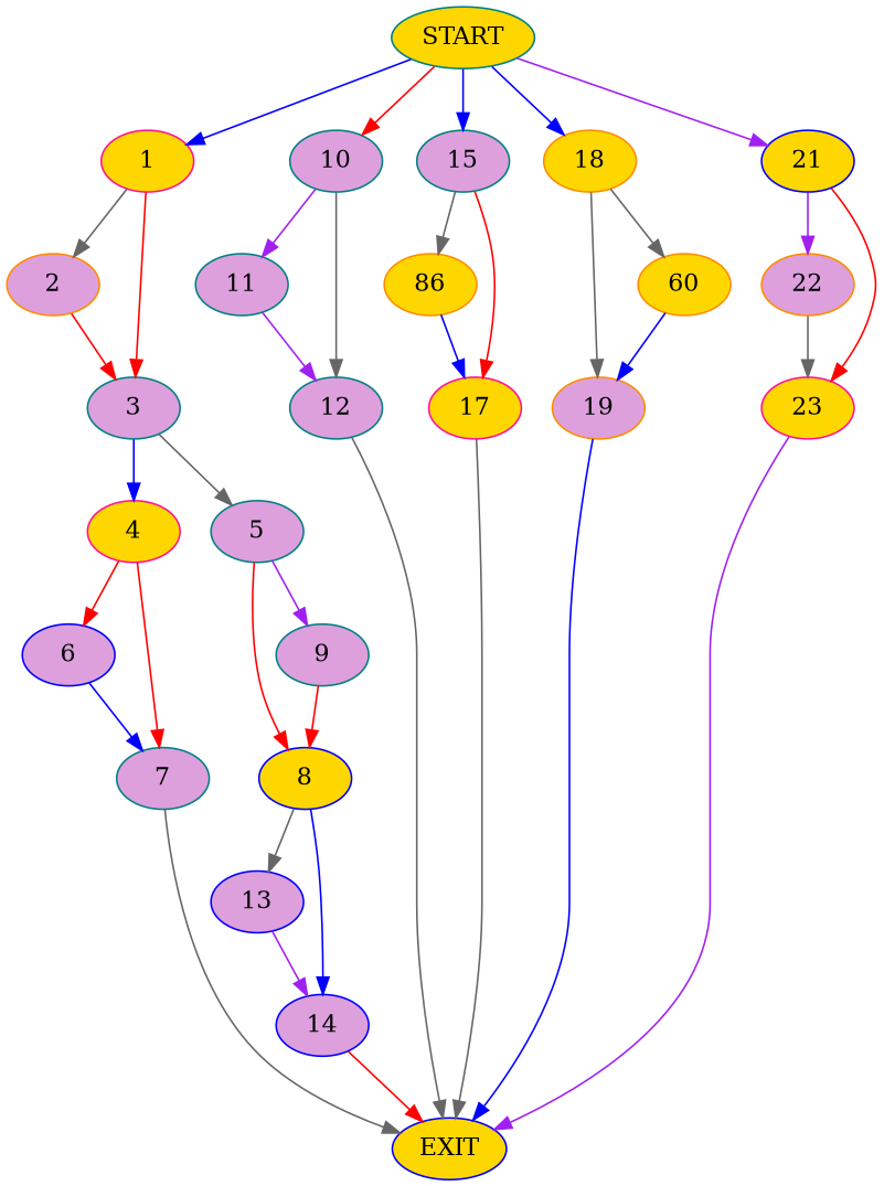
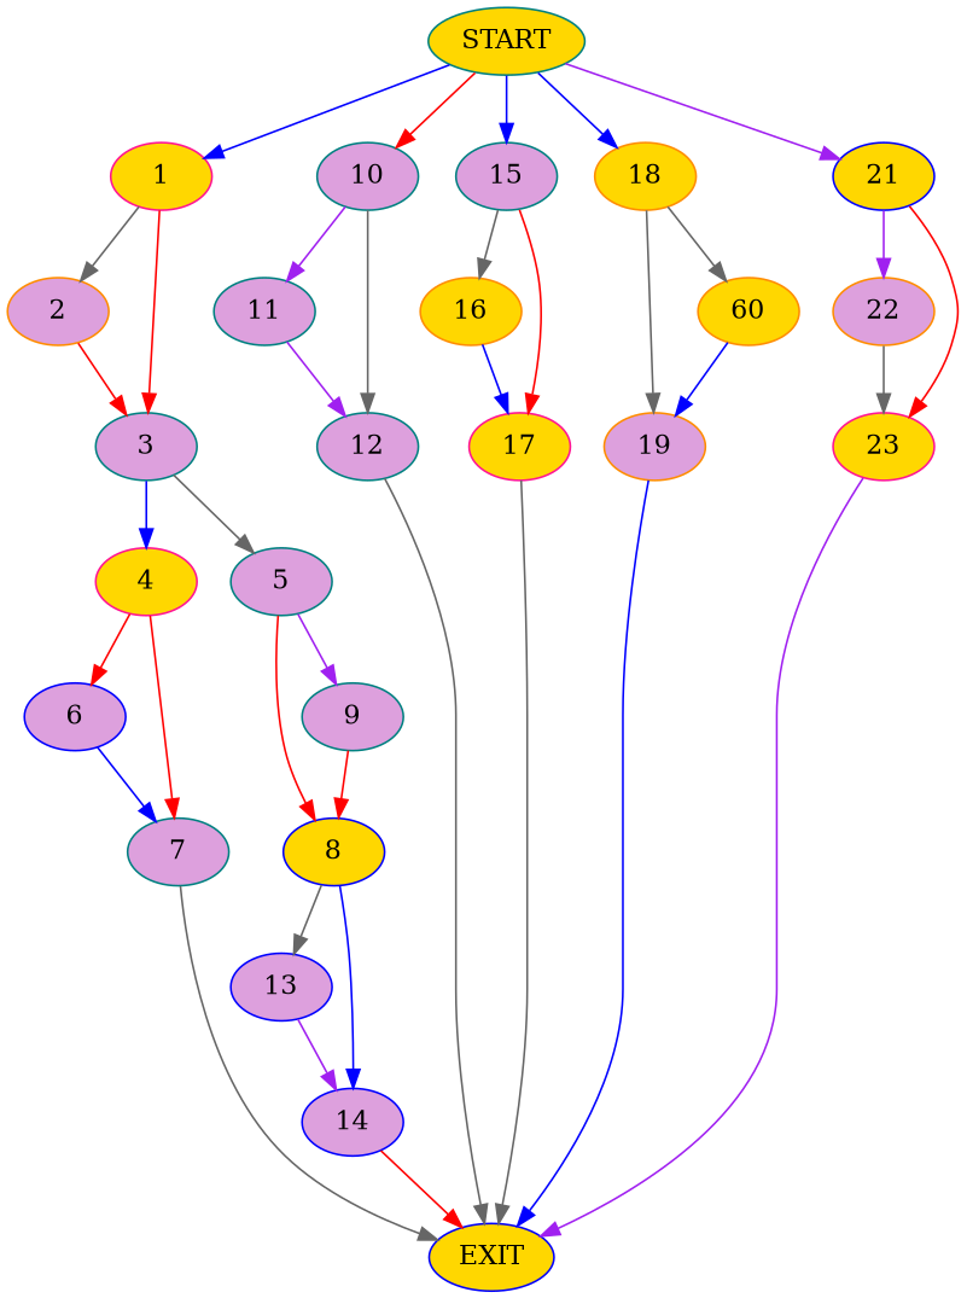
  digraph {
    node [color=teal fillcolor=plum style=filled]
    edge [color=gray40]
    n1 [fillcolor=gold label=START]
    1 [color=deeppink fillcolor=gold]
    10
    15
    18 [color=darkorange fillcolor=gold]
    21 [color=blue fillcolor=gold]
    2 [color=darkorange]
    3
    11
    12
-   16 [color=darkorange fillcolor=gold label=86]
+   16 [color=darkorange fillcolor=gold]
    17 [color=deeppink fillcolor=gold]
    19 [color=darkorange]
    n14 [color=darkorange fillcolor=gold label=60]
    22 [color=darkorange]
    23 [color=deeppink fillcolor=gold]
    n17 [color=blue fillcolor=gold label=EXIT]
    4 [color=deeppink fillcolor=gold]
    5
    6 [color=blue]
    7
    8 [color=blue fillcolor=gold]
    9
    13 [color=blue]
    14 [color=blue]
    n1 -> 1 [color=blue]
    n1 -> 10 [color=red]
    n1 -> 15 [color=blue]
    n1 -> 18 [color=blue]
    n1 -> 21 [color=purple]
    1 -> 2
    1 -> 3 [color=red]
    10 -> 11 [color=purple]
    10 -> 12
    15 -> 16
    15 -> 17 [color=red]
    18 -> 19
    18 -> n14
    21 -> 22 [color=purple]
    21 -> 23 [color=red]
    2 -> 3 [color=red]
    3 -> 4 [color=blue]
    3 -> 5
    11 -> 12 [color=purple]
    12 -> n17
    16 -> 17 [color=blue]
    17 -> n17
    19 -> n17 [color=blue]
    n14 -> 19 [color=blue]
    22 -> 23
    23 -> n17 [color=purple]
    4 -> 6 [color=red]
    4 -> 7 [color=red]
    5 -> 8 [color=red]
    5 -> 9 [color=purple]
    6 -> 7 [color=blue]
    7 -> n17
    8 -> 13
    8 -> 14 [color=blue]
    9 -> 8 [color=red]
    13 -> 14 [color=purple]
    14 -> n17 [color=red]
  }
